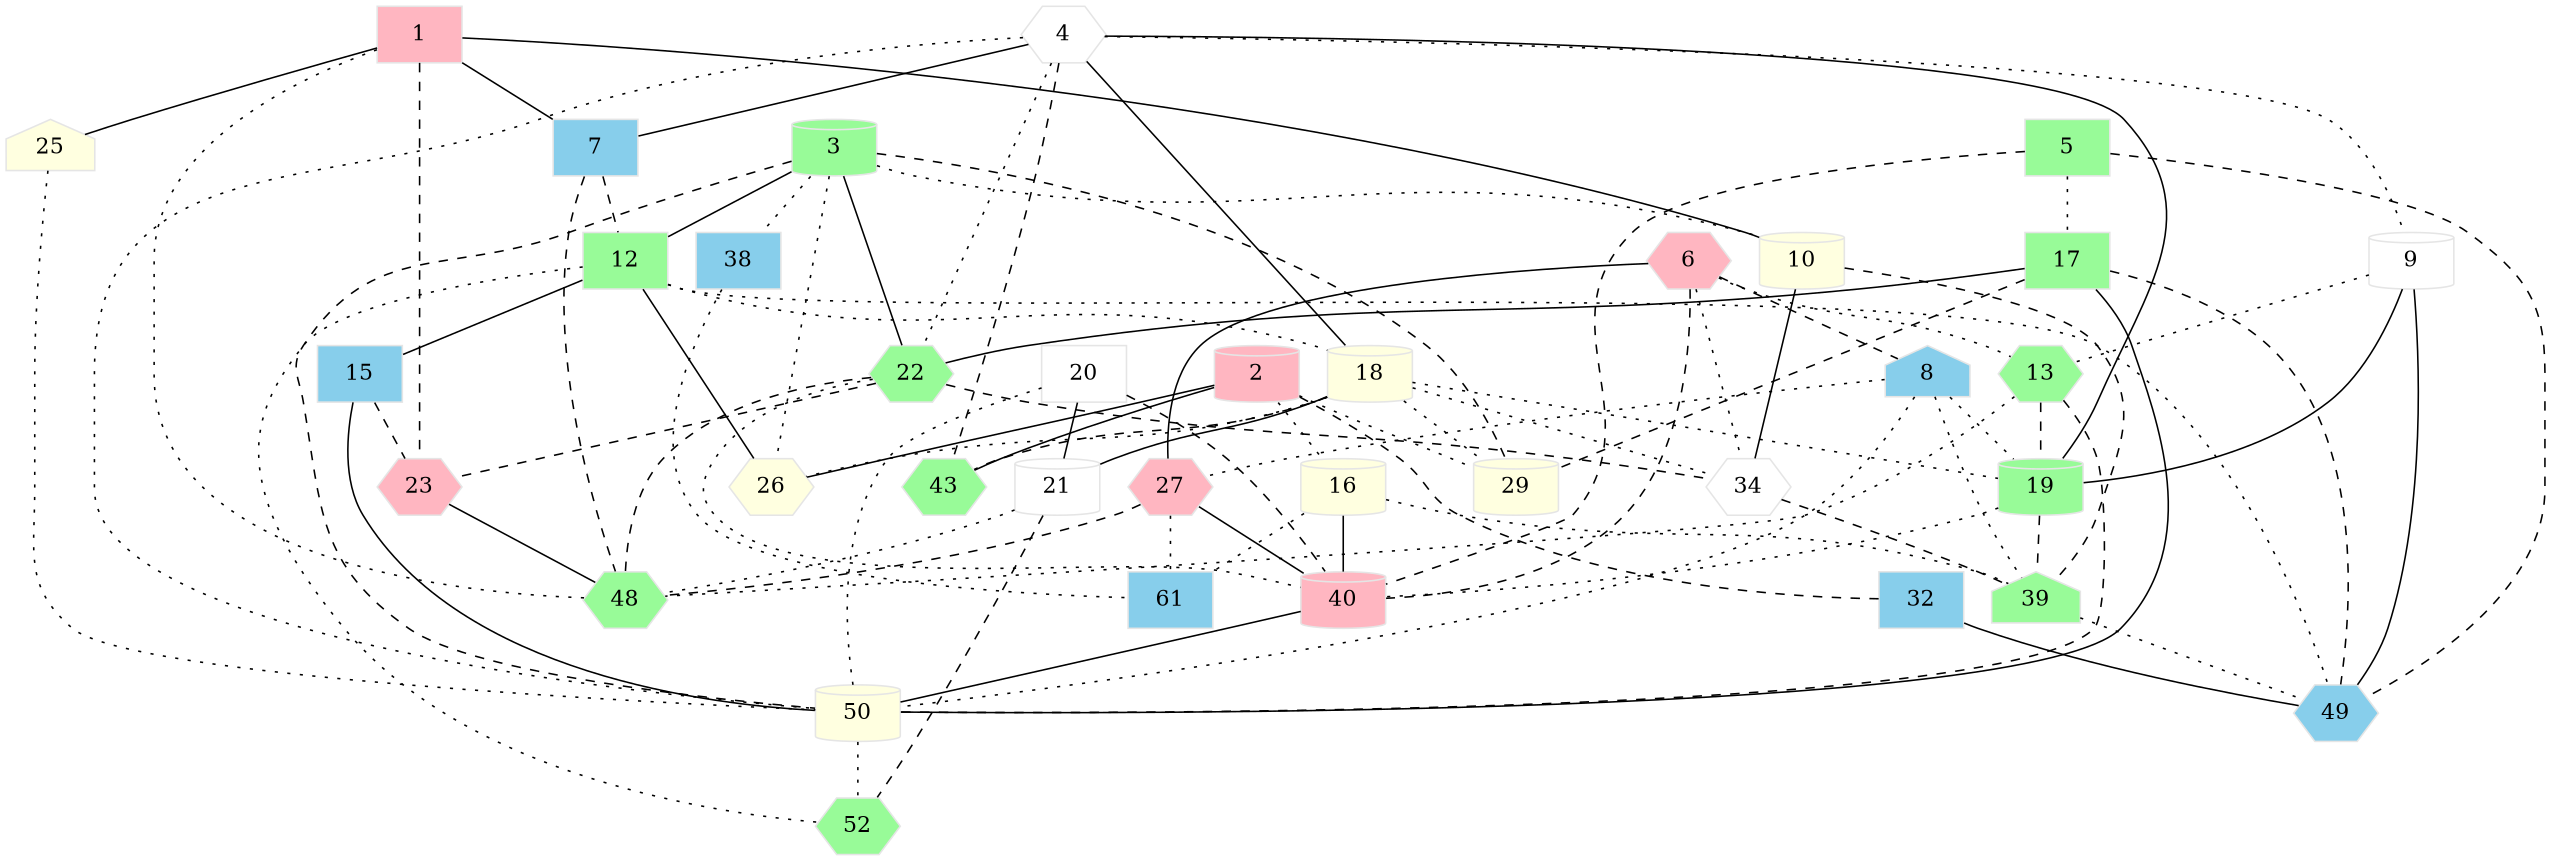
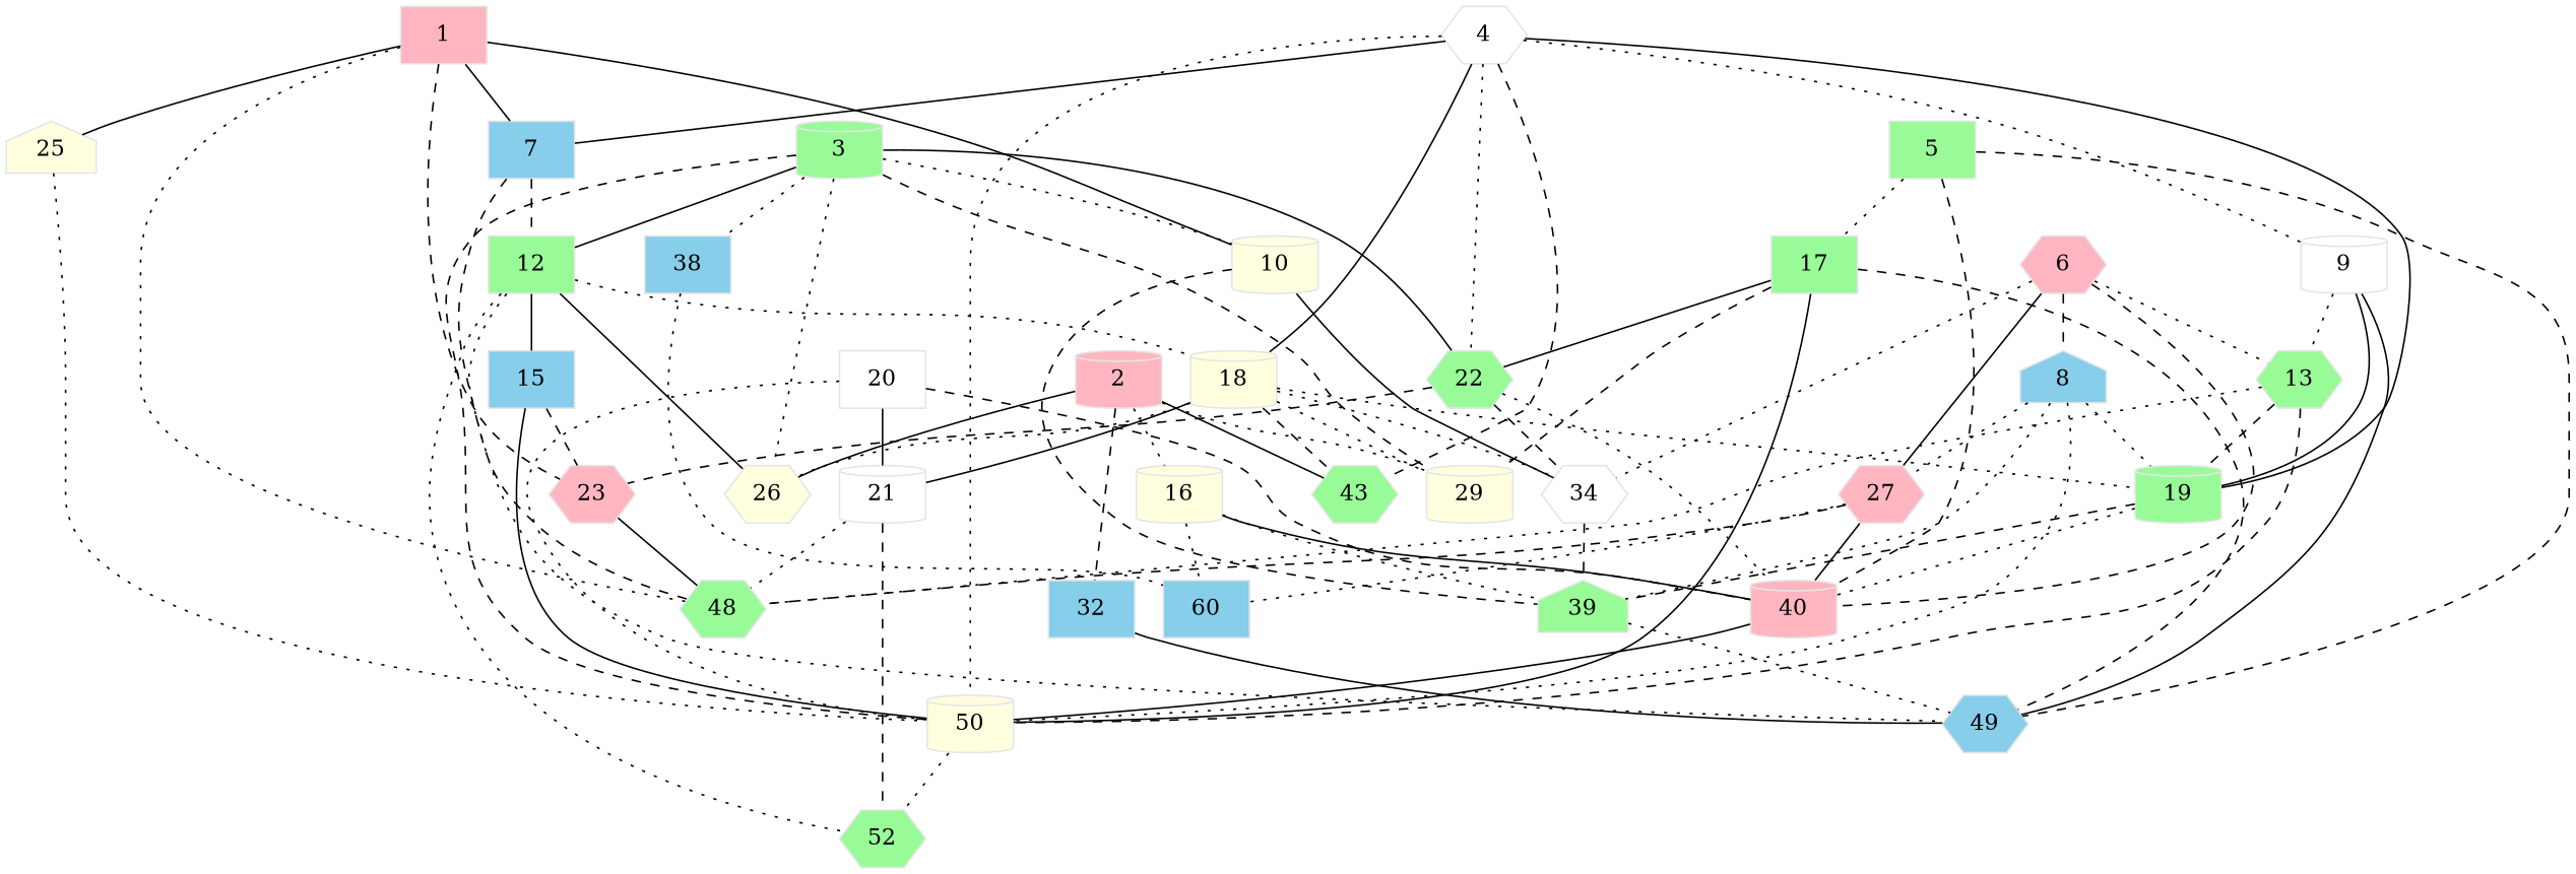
  graph {
    node [color=gray90 fillcolor=palegreen shape=hexagon style=filled]
    edge [style=dotted]
    1 [fillcolor=lightpink shape=box super="+11"]
    7 [fillcolor=skyblue shape=box super="+31"]
    10 [fillcolor=lightyellow shape=cylinder]
    23 [fillcolor=lightpink super="+37"]
    25 [fillcolor=lightyellow shape=house]
    48 [super="+57"]
    12 [shape=box super="+47"]
    34 [fillcolor=white]
    39 [shape=house super="+41"]
    50 [fillcolor=lightyellow shape=cylinder super="+56"]
    2 [fillcolor=lightpink shape=cylinder super="+28"]
    16 [fillcolor=lightyellow shape=cylinder super="+24"]
    26 [fillcolor=lightyellow]
    29 [fillcolor=lightyellow shape=cylinder super="+36"]
    32 [fillcolor=skyblue shape=box]
    43
    40 [fillcolor=lightpink shape=cylinder super="+58"]
-   60 [fillcolor=skyblue shape=box label=61]
+   60 [fillcolor=skyblue shape=box]
    49 [fillcolor=skyblue super="+59"]
    3 [shape=cylinder super="+44"]
    22 [super="+30"]
    38 [fillcolor=skyblue shape=box]
    18 [fillcolor=lightyellow shape=cylinder super="+33"]
    15 [fillcolor=skyblue shape=box super="+46"]
    52
    4 [fillcolor=white super="+14"]
    9 [fillcolor=white shape=cylinder super="+42"]
    19 [shape=cylinder super="+55"]
    13 [super="+54"]
    21 [fillcolor=white shape=cylinder]
    5 [shape=box super="+53"]
    17 [shape=box]
    6 [fillcolor=lightpink super="+51"]
    8 [fillcolor=skyblue shape=house super="+35"]
    27 [fillcolor=lightpink super="+45"]
    20 [fillcolor=white shape=box]
    1 -- 7 [style=solid]
    1 -- 10 [style=solid]
    1 -- 23 [style=dashed]
    1 -- 25 [style=solid]
    1 -- 48
    7 -- 48 [style=dashed]
    7 -- 12 [style=dashed]
    10 -- 34 [style=solid]
    10 -- 39 [style=dashed]
    23 -- 48 [style=solid]
    25 -- 50
    12 -- 26 [style=solid]
    12 -- 49
    12 -- 18
    12 -- 15 [style=solid]
    12 -- 52
    34 -- 39 [style=dashed]
    39 -- 49
    50 -- 52
    2 -- 16
    2 -- 26 [style=solid]
    2 -- 29
    2 -- 32 [style=dashed]
    2 -- 43 [style=solid]
    16 -- 39 [weight=2]
    16 -- 40 [style=solid weight=2]
    16 -- 60
    32 -- 49 [style=solid]
    40 -- 50 [style=solid]
    3 -- 10
    3 -- 12 [style=solid]
    3 -- 50 [style=dashed]
    3 -- 26
    3 -- 29 [style=dashed]
    3 -- 22 [style=solid weight=2]
    3 -- 38
    22 -- 23 [style=dashed]
-   22 -- 48 [style=dashed]
    22 -- 34 [style=dashed]
    22 -- 40
    38 -- 60
    18 -- 34
    18 -- 26
    18 -- 29
    18 -- 43 [style=dashed]
    18 -- 19
    18 -- 21 [style=solid]
    15 -- 23 [style=dashed]
    15 -- 50 [style=solid]
    4 -- 7 [style=solid]
    4 -- 50
    4 -- 43 [style=dashed]
    4 -- 22
    4 -- 18 [style=solid]
    4 -- 9
    4 -- 19 [style=solid]
    9 -- 49 [style=solid]
    9 -- 19 [style=solid]
    9 -- 13
    19 -- 39 [style=dashed]
    19 -- 40
    13 -- 48
    13 -- 50 [style=dashed]
    13 -- 19 [style=dashed]
    21 -- 48
    21 -- 52 [style=dashed]
    5 -- 40 [style=dashed]
    5 -- 49 [style=dashed]
    5 -- 17 [weight=2]
    17 -- 50 [style=solid]
    17 -- 29 [style=dashed]
    17 -- 49 [style=dashed]
    17 -- 22 [style=solid]
    6 -- 34
    6 -- 40 [style=dashed]
    6 -- 13
    6 -- 8 [style=dashed]
    6 -- 27 [style=solid]
    8 -- 39
    8 -- 50
    8 -- 19
    8 -- 27 [weight=2]
    27 -- 48 [style=dashed]
    27 -- 40 [style=solid]
    27 -- 60
    20 -- 50
    20 -- 40 [style=dashed]
    20 -- 21 [style=solid]
  }
